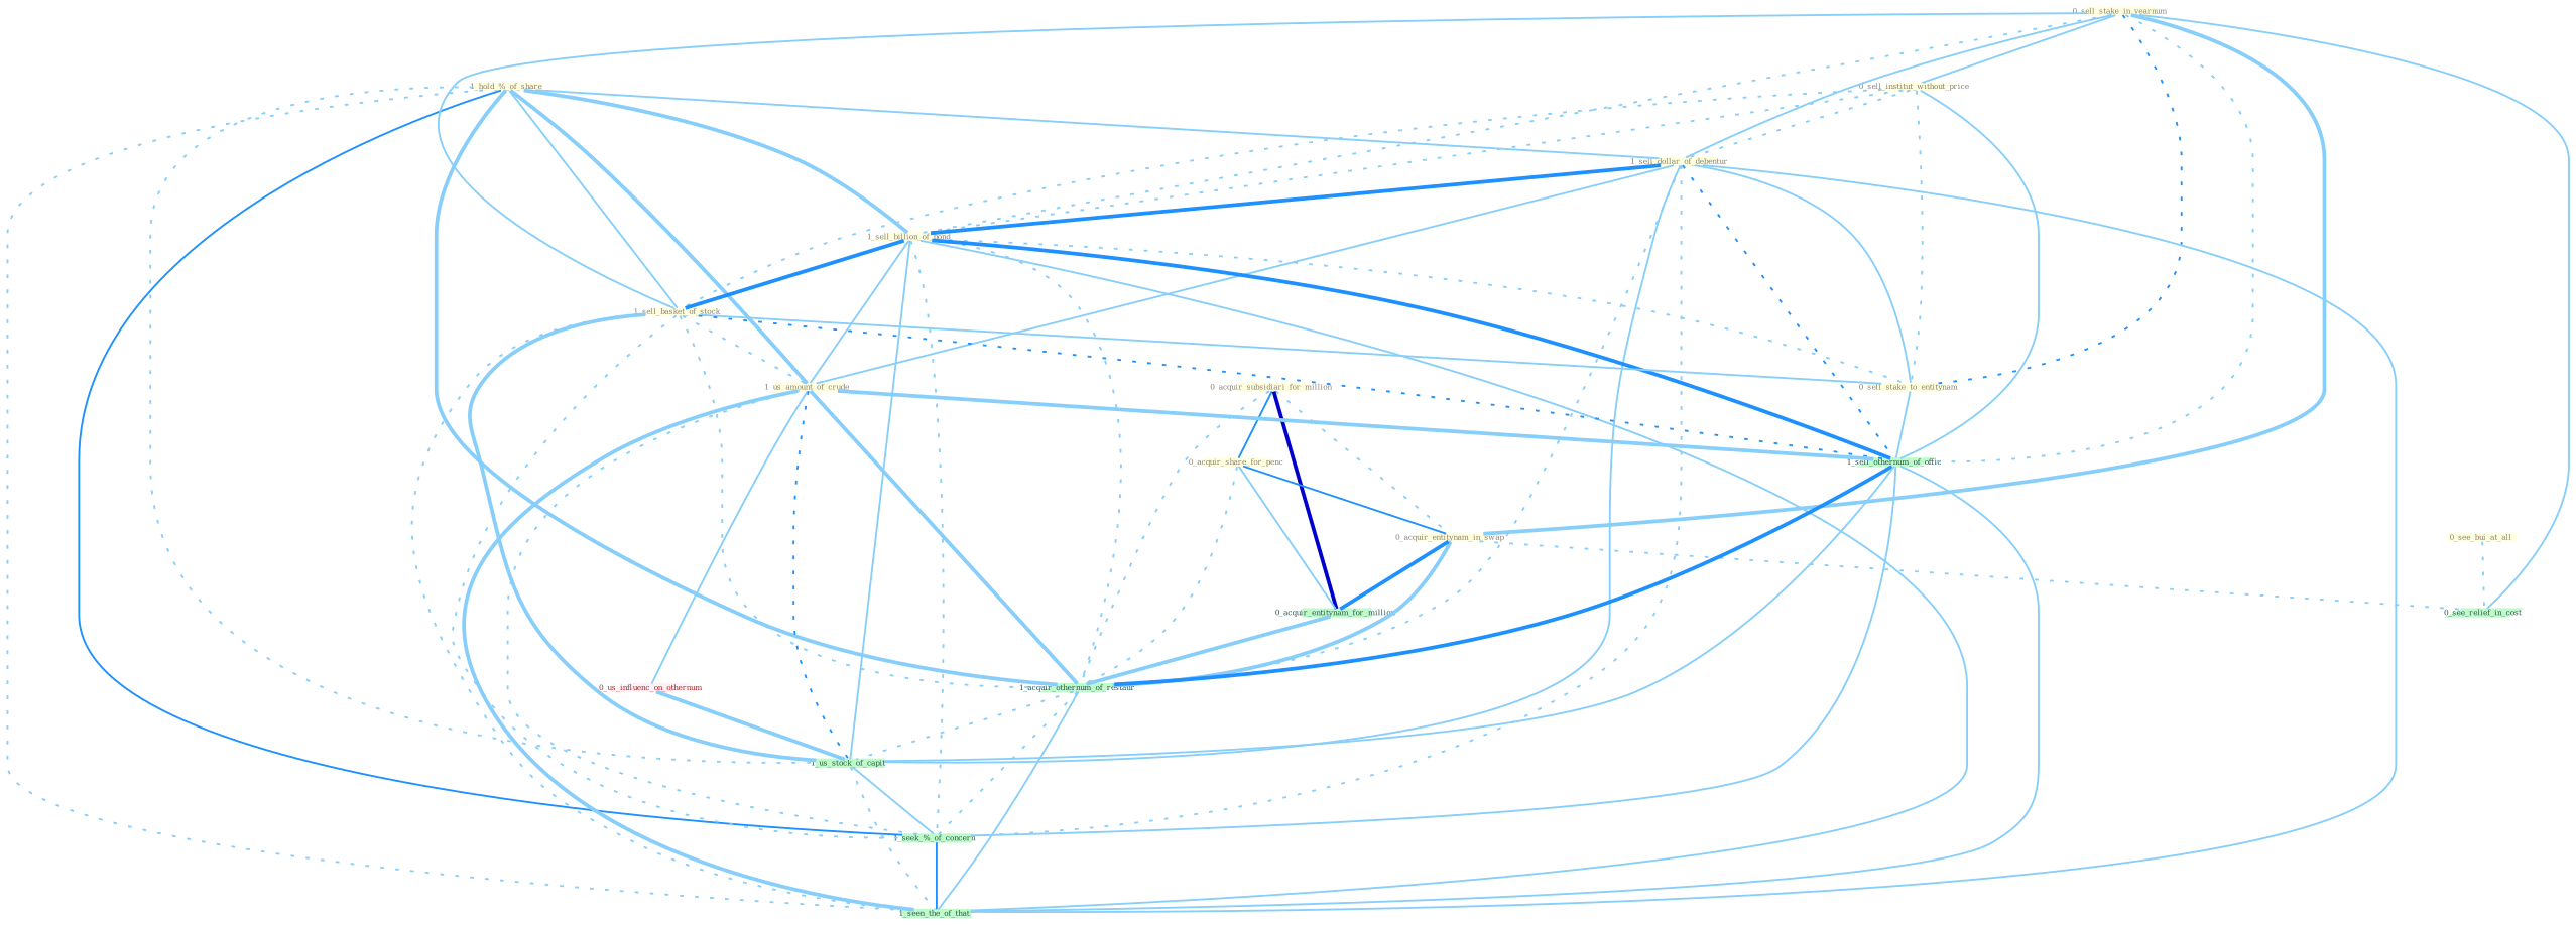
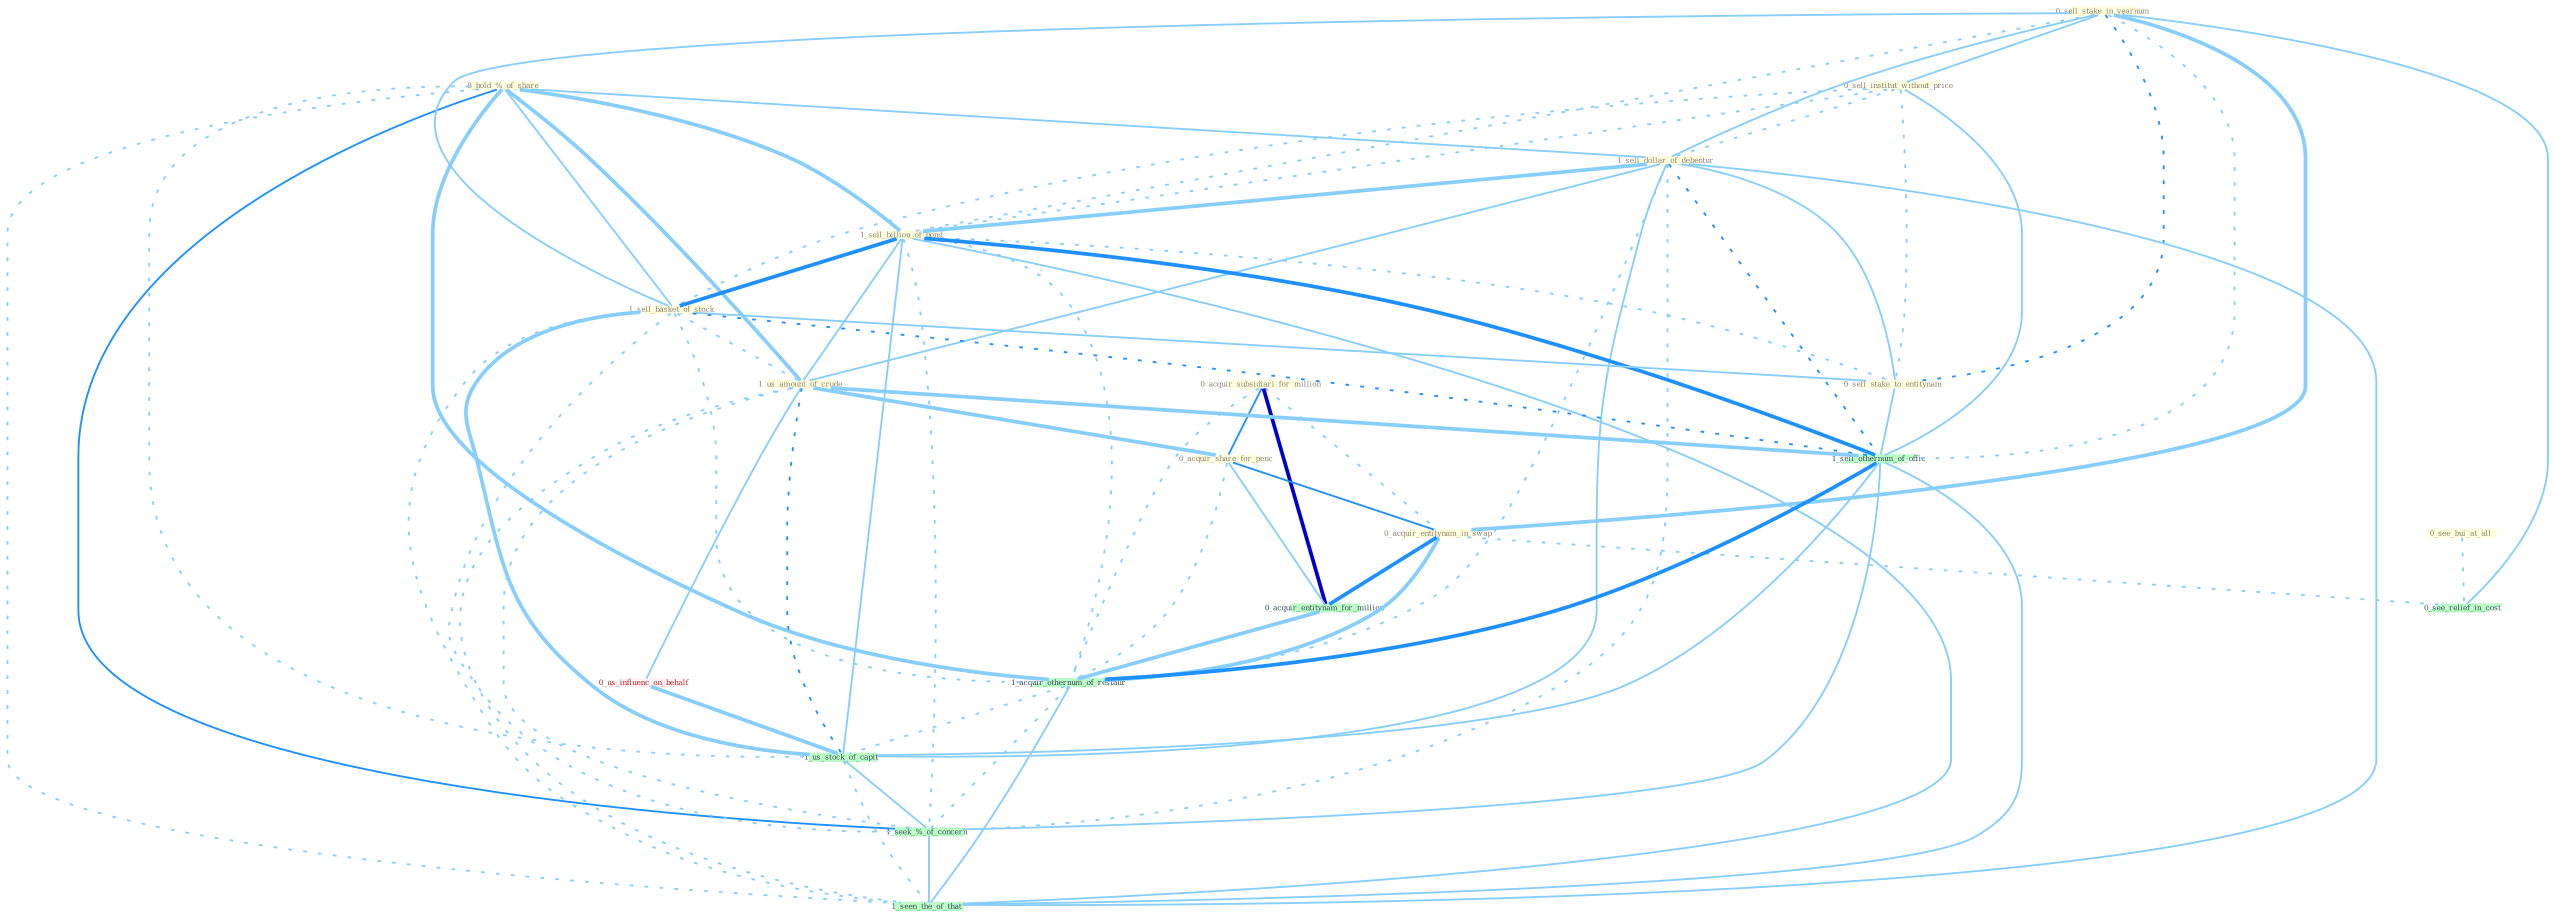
  graph {
    node [color="#ffffe0" fixedsize=true fontcolor="#8b7d6b" fontsize=4 shape=box style=filled]
    edge [color="#87cefa" style=dotted w=1]
-   "1_hold_%_of_share " [height=.06 shape=cylinder width=.5]
+   "1_hold_%_of_share " [height=.06 shape=cylinder width=.5 label="8_hold_%_of_share"]
    "0_sell_stake_in_yearnum " [height=.06 width=.5]
    "0_sell_institut_without_price " [height=.06 shape=parallelogram width=.5]
    "1_sell_dollar_of_debentur " [height=.06 shape=parallelogram width=.5]
    "1_sell_billion_of_bond " [height=.06 shape=parallelogram width=.5]
    "1_sell_basket_of_stock " [height=.06 shape=parallelogram width=.5]
    "0_acquir_subsidiari_for_million " [height=.06 width=.5]
    "0_acquir_share_for_penc " [height=.06 shape=cylinder width=.5]
    "0_sell_stake_to_entitynam " [height=.06 shape=cylinder width=.5]
    "0_see_bui_at_all " [height=.06 width=.5]
    "1_us_amount_of_crude " [height=.06 width=.5]
    "0_acquir_entitynam_in_swap " [height=.06 width=.5]
-   "0_us_influenc_on_behalf " [color="#fff0f5" fontcolor="#b22222" height=.06 shape=parallelogram width=.5 label="0_us_influenc_on_othernum"]
+   "0_us_influenc_on_behalf " [color="#fff0f5" fontcolor="#b22222" height=.06 shape=parallelogram width=.5]
    "1_acquir_othernum_of_restaur " [color="#BDFCC9" fontcolor="#2f4f4f" height=.06 shape=parallelogram width=.5]
    "1_us_stock_of_capit " [color="#BDFCC9" fontcolor="#2f4f4f" height=.06 width=.5]
    "1_seek_%_of_concern " [color="#BDFCC9" fontcolor="#2f4f4f" height=.06 width=.5]
    "1_seen_the_of_that " [color="#BDFCC9" fontcolor="#2f4f4f" height=.06 width=.5]
    "1_sell_othernum_of_offic " [color="#BDFCC9" fontcolor="#2f4f4f" height=.06 shape=parallelogram width=.5]
    "0_see_relief_in_cost " [color="#BDFCC9" fontcolor="#2f4f4f" height=.06 shape=parallelogram width=.5]
    "0_acquir_entitynam_for_million " [color="#BDFCC9" fontcolor="#2f4f4f" height=.06 width=.5]
    subgraph sub_1 {
      "1_hold_%_of_share "
      "0_sell_stake_in_yearnum "
      "0_sell_institut_without_price "
      "1_sell_dollar_of_debentur "
      "1_sell_billion_of_bond "
      "1_sell_basket_of_stock "
      "0_acquir_subsidiari_for_million "
      "0_acquir_share_for_penc "
      "0_sell_stake_to_entitynam "
      "0_see_bui_at_all "
      "1_us_amount_of_crude "
      "0_acquir_entitynam_in_swap "
    }
    subgraph sub_2 {
      "0_us_influenc_on_behalf "
    }
    "1_hold_%_of_share " -- "1_sell_dollar_of_debentur " [style=solid]
    "1_hold_%_of_share " -- "1_sell_billion_of_bond " [style=bold]
    "1_hold_%_of_share " -- "1_sell_basket_of_stock " [style=solid]
    "1_hold_%_of_share " -- "1_us_amount_of_crude " [style=bold]
    "1_hold_%_of_share " -- "1_acquir_othernum_of_restaur " [style=bold]
    "1_hold_%_of_share " -- "1_us_stock_of_capit "
    "1_hold_%_of_share " -- "1_seek_%_of_concern " [color="#1e90ff" style=solid w=2]
    "1_hold_%_of_share " -- "1_seen_the_of_that "
    "0_sell_stake_in_yearnum " -- "0_sell_institut_without_price " [style=solid]
    "0_sell_stake_in_yearnum " -- "1_sell_dollar_of_debentur " [style=solid]
    "0_sell_stake_in_yearnum " -- "1_sell_billion_of_bond "
    "0_sell_stake_in_yearnum " -- "1_sell_basket_of_stock " [style=solid]
    "0_sell_stake_in_yearnum " -- "0_sell_stake_to_entitynam " [color="#1e90ff" w=2]
    "0_sell_stake_in_yearnum " -- "0_acquir_entitynam_in_swap " [style=bold]
    "0_sell_stake_in_yearnum " -- "1_sell_othernum_of_offic "
    "0_sell_stake_in_yearnum " -- "0_see_relief_in_cost " [style=solid]
    "0_sell_institut_without_price " -- "1_sell_dollar_of_debentur "
    "0_sell_institut_without_price " -- "1_sell_billion_of_bond "
    "0_sell_institut_without_price " -- "1_sell_basket_of_stock "
    "0_sell_institut_without_price " -- "0_sell_stake_to_entitynam "
    "0_sell_institut_without_price " -- "1_sell_othernum_of_offic " [style=solid]
-   "1_sell_dollar_of_debentur " -- "1_sell_billion_of_bond " [color="#1e90ff" style=bold w=2]
+   "1_sell_dollar_of_debentur " -- "1_sell_billion_of_bond " [style=bold w=2]
    "1_sell_dollar_of_debentur " -- "0_sell_stake_to_entitynam " [style=solid]
    "1_sell_dollar_of_debentur " -- "1_us_amount_of_crude " [style=solid]
    "1_sell_dollar_of_debentur " -- "1_acquir_othernum_of_restaur "
    "1_sell_dollar_of_debentur " -- "1_us_stock_of_capit " [style=solid]
    "1_sell_dollar_of_debentur " -- "1_seek_%_of_concern "
    "1_sell_dollar_of_debentur " -- "1_seen_the_of_that " [style=solid]
    "1_sell_dollar_of_debentur " -- "1_sell_othernum_of_offic " [color="#1e90ff" w=2]
    "1_sell_billion_of_bond " -- "1_sell_basket_of_stock " [color="#1e90ff" style=bold w=2]
    "1_sell_billion_of_bond " -- "0_sell_stake_to_entitynam "
    "1_sell_billion_of_bond " -- "1_us_amount_of_crude " [style=solid]
    "1_sell_billion_of_bond " -- "1_acquir_othernum_of_restaur "
    "1_sell_billion_of_bond " -- "1_us_stock_of_capit " [style=solid]
    "1_sell_billion_of_bond " -- "1_seek_%_of_concern "
    "1_sell_billion_of_bond " -- "1_seen_the_of_that " [style=solid]
    "1_sell_billion_of_bond " -- "1_sell_othernum_of_offic " [color="#1e90ff" style=bold w=2]
    "1_sell_basket_of_stock " -- "0_sell_stake_to_entitynam " [style=solid]
    "1_sell_basket_of_stock " -- "1_us_amount_of_crude "
    "1_sell_basket_of_stock " -- "1_acquir_othernum_of_restaur "
    "1_sell_basket_of_stock " -- "1_us_stock_of_capit " [style=bold]
    "1_sell_basket_of_stock " -- "1_seek_%_of_concern "
    "1_sell_basket_of_stock " -- "1_seen_the_of_that "
    "1_sell_basket_of_stock " -- "1_sell_othernum_of_offic " [color="#1e90ff" w=2]
    "0_acquir_subsidiari_for_million " -- "0_acquir_share_for_penc " [color="#1e90ff" style=solid w=2]
    "0_acquir_subsidiari_for_million " -- "0_acquir_entitynam_in_swap "
    "0_acquir_subsidiari_for_million " -- "1_acquir_othernum_of_restaur "
    "0_acquir_subsidiari_for_million " -- "0_acquir_entitynam_for_million " [color="#0000cd" style=bold w=3]
    "0_acquir_share_for_penc " -- "0_acquir_entitynam_in_swap " [color="#1e90ff" style=solid]
    "0_acquir_share_for_penc " -- "1_acquir_othernum_of_restaur "
    "0_acquir_share_for_penc " -- "0_acquir_entitynam_for_million " [style=solid w=2]
    "0_sell_stake_to_entitynam " -- "1_sell_othernum_of_offic " [style=solid]
    "0_see_bui_at_all " -- "0_see_relief_in_cost "
    "1_us_amount_of_crude " -- "0_us_influenc_on_behalf " [style=solid]
-   "1_us_amount_of_crude " -- "1_acquir_othernum_of_restaur " [style=bold]
+   "1_us_amount_of_crude " -- "0_acquir_share_for_penc " [style=bold]
    "1_us_amount_of_crude " -- "1_us_stock_of_capit " [color="#1e90ff" w=2]
    "1_us_amount_of_crude " -- "1_seek_%_of_concern "
-   "1_us_amount_of_crude " -- "1_seen_the_of_that " [style=bold]
+   "1_us_amount_of_crude " -- "1_seen_the_of_that "
    "1_us_amount_of_crude " -- "1_sell_othernum_of_offic " [style=bold]
    "0_acquir_entitynam_in_swap " -- "1_acquir_othernum_of_restaur " [style=bold]
    "0_acquir_entitynam_in_swap " -- "0_see_relief_in_cost "
    "0_acquir_entitynam_in_swap " -- "0_acquir_entitynam_for_million " [color="#1e90ff" style=bold w=2]
    "0_us_influenc_on_behalf " -- "1_us_stock_of_capit " [style=bold]
    "1_acquir_othernum_of_restaur " -- "1_us_stock_of_capit "
    "1_acquir_othernum_of_restaur " -- "1_seek_%_of_concern "
    "1_acquir_othernum_of_restaur " -- "1_seen_the_of_that " [style=solid]
    "1_us_stock_of_capit " -- "1_seek_%_of_concern " [style=solid]
    "1_us_stock_of_capit " -- "1_seen_the_of_that "
-   "1_seek_%_of_concern " -- "1_seen_the_of_that " [color="#1e90ff" style=solid]
+   "1_seek_%_of_concern " -- "1_seen_the_of_that " [style=solid]
    "1_sell_othernum_of_offic " -- "1_acquir_othernum_of_restaur " [color="#1e90ff" style=bold w=2]
    "1_sell_othernum_of_offic " -- "1_us_stock_of_capit " [style=solid]
    "1_sell_othernum_of_offic " -- "1_seek_%_of_concern " [style=solid]
    "1_sell_othernum_of_offic " -- "1_seen_the_of_that " [style=solid]
    "0_acquir_entitynam_for_million " -- "1_acquir_othernum_of_restaur " [style=bold]
  }
